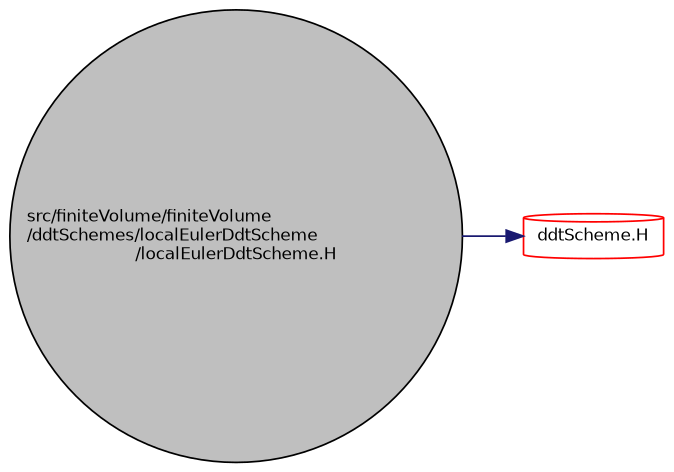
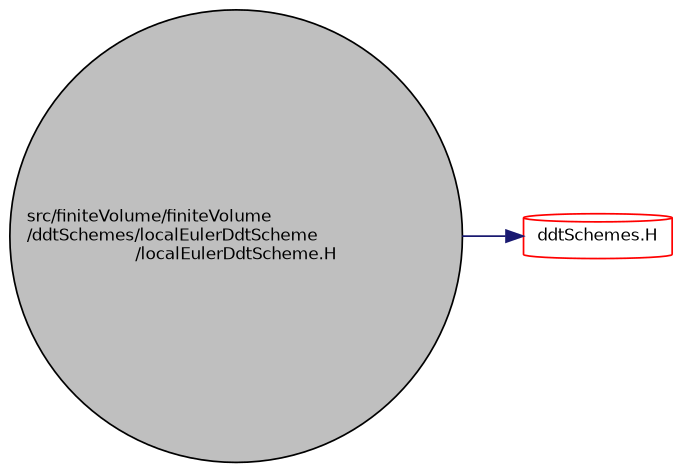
  digraph {
    rankdir=LR
    node [fontname=Helvetica fontsize=10]
    n1 [color=black fillcolor=grey75 fontcolor=black height=0.2 label="src/finiteVolume/finiteVolume\l/ddtSchemes/localEulerDdtScheme\l/localEulerDdtScheme.H" shape=circle style=filled width=0.4]
-   n2 [color=red height=0.2 label="ddtScheme.H" shape=cylinder width=0.4]
+   n2 [color=red height=0.2 label="ddtSchemes.H" shape=cylinder width=0.4]
    n1 -> n2 [color=midnightblue fontname=Helvetica fontsize=10 labelfontname=Helvetica labelfontsize=10 style=solid]
  }
